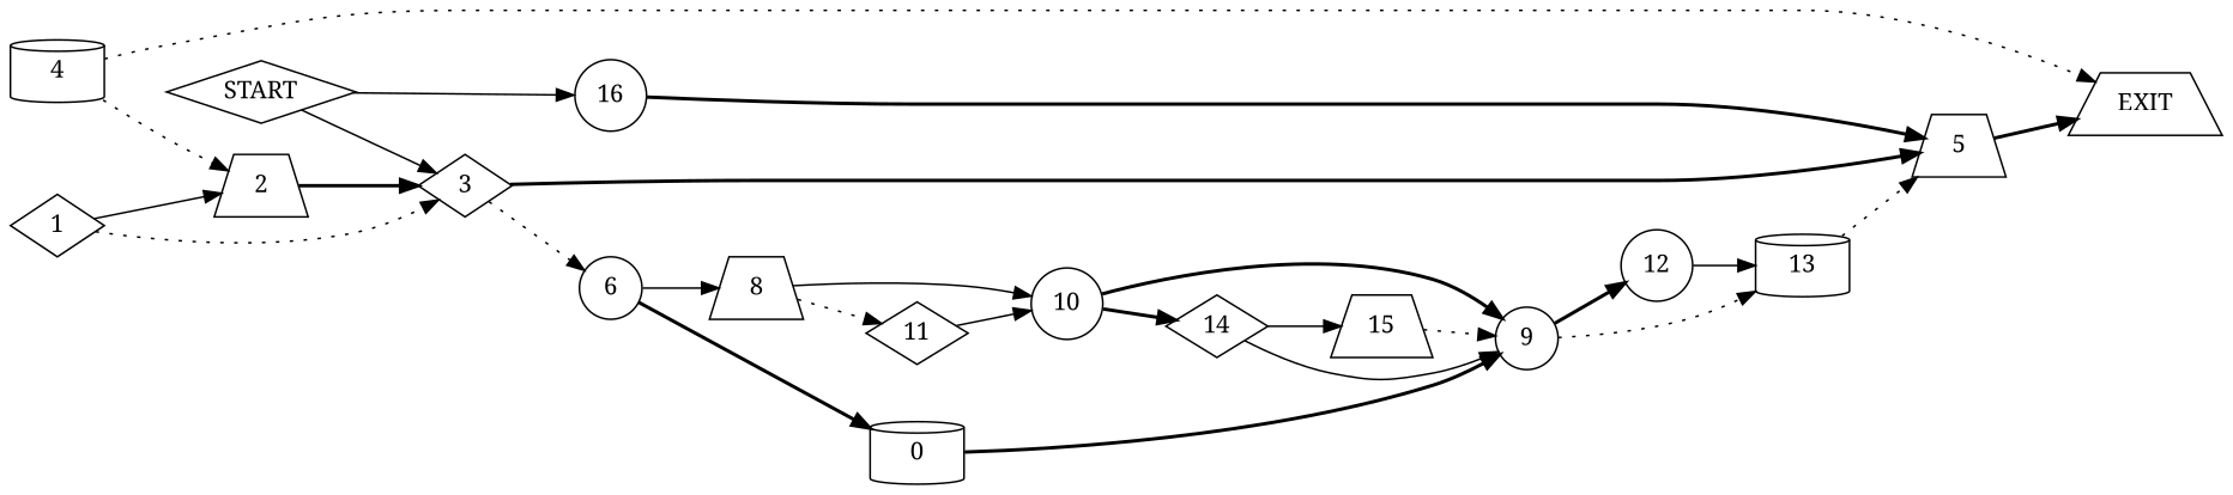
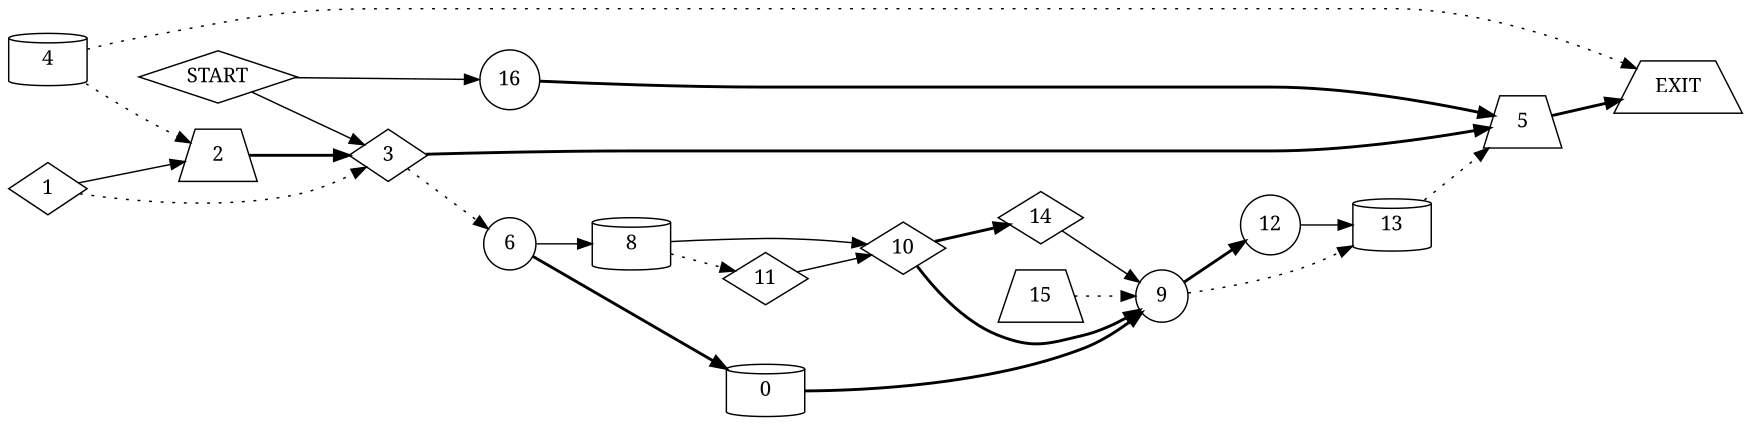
  digraph {
    fontname="Noto Serif"
    rankdir=LR
    node [fontname="Noto Serif" shape=diamond]
    edge [fontname="Noto Serif" style=solid]
    n1 [label=START]
    16 [shape=circle]
    3
    2 [shape=trapezium]
    1
    5 [shape=trapezium]
    n7 [label=EXIT shape=trapezium]
    6 [shape=circle]
    4 [shape=cylinder]
    n10 [label=0 shape=cylinder]
-   8 [shape=trapezium]
+   8 [shape=cylinder]
    9 [shape=circle]
-   10 [shape=circle]
+   10
    11
    12 [shape=circle]
    13 [shape=cylinder]
    14
    15 [shape=trapezium]
    n1 -> 16
    n1 -> 3
    16 -> 5 [style=bold]
    3 -> 5 [style=bold]
    3 -> 6 [style=dotted]
    2 -> 3 [style=bold]
    1 -> 3 [style=dotted]
    1 -> 2
    5 -> n7 [style=bold]
    6 -> n10 [style=bold]
    6 -> 8
    4 -> 2 [style=dotted]
    4 -> n7 [style=dotted]
    n10 -> 9 [style=bold]
    8 -> 10
    8 -> 11 [style=dotted]
    9 -> 12 [style=bold]
    9 -> 13 [style=dotted]
    10 -> 9 [style=bold]
    10 -> 14 [style=bold]
    11 -> 10
    12 -> 13
    13 -> 5 [style=dotted]
    14 -> 9
-   14 -> 15
    15 -> 9 [style=dotted]
  }
